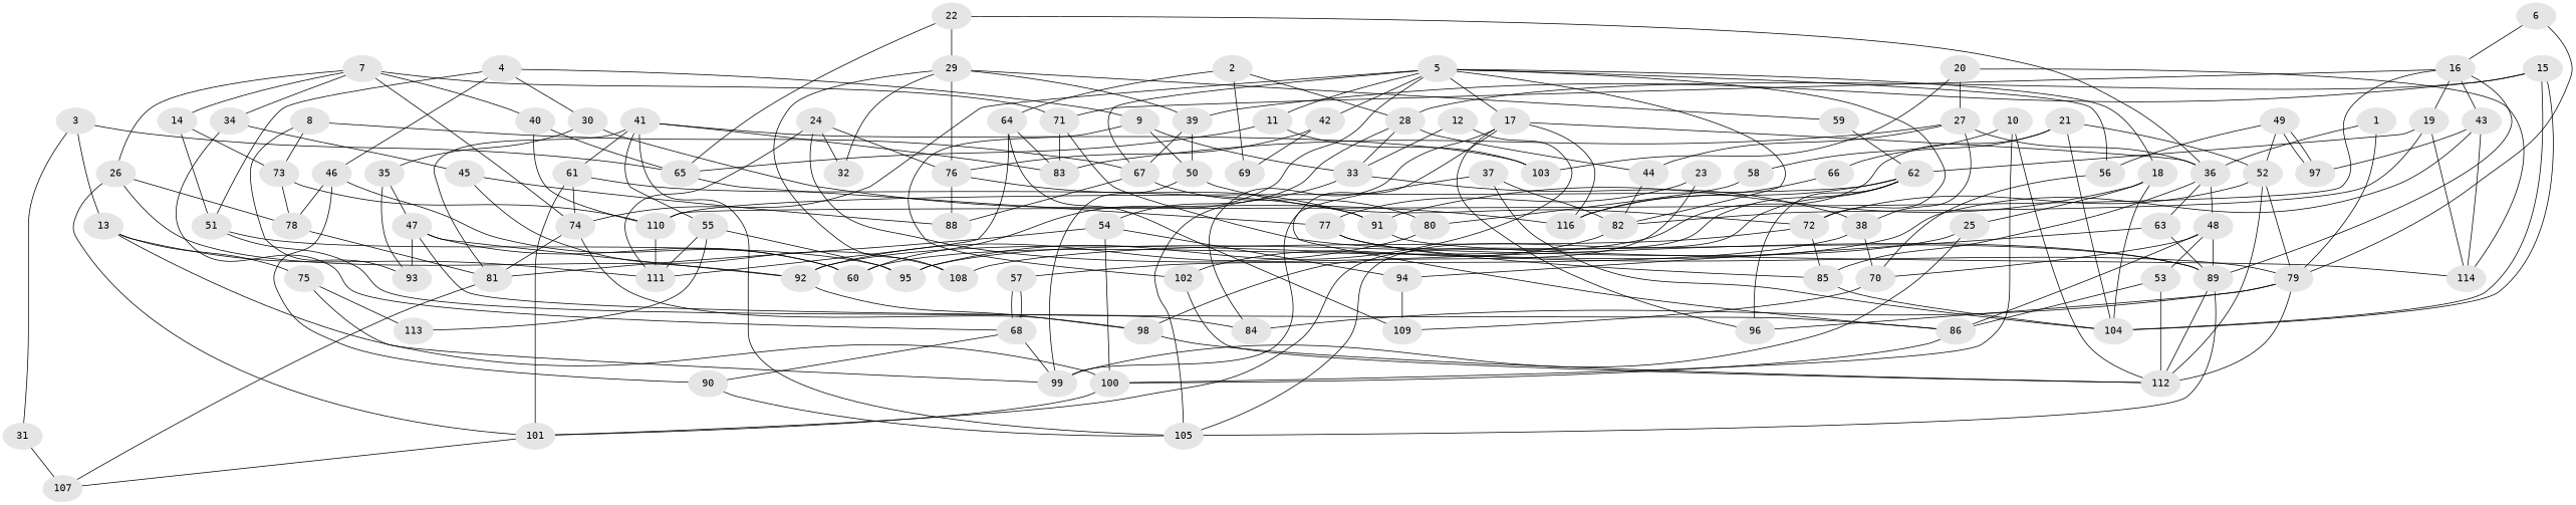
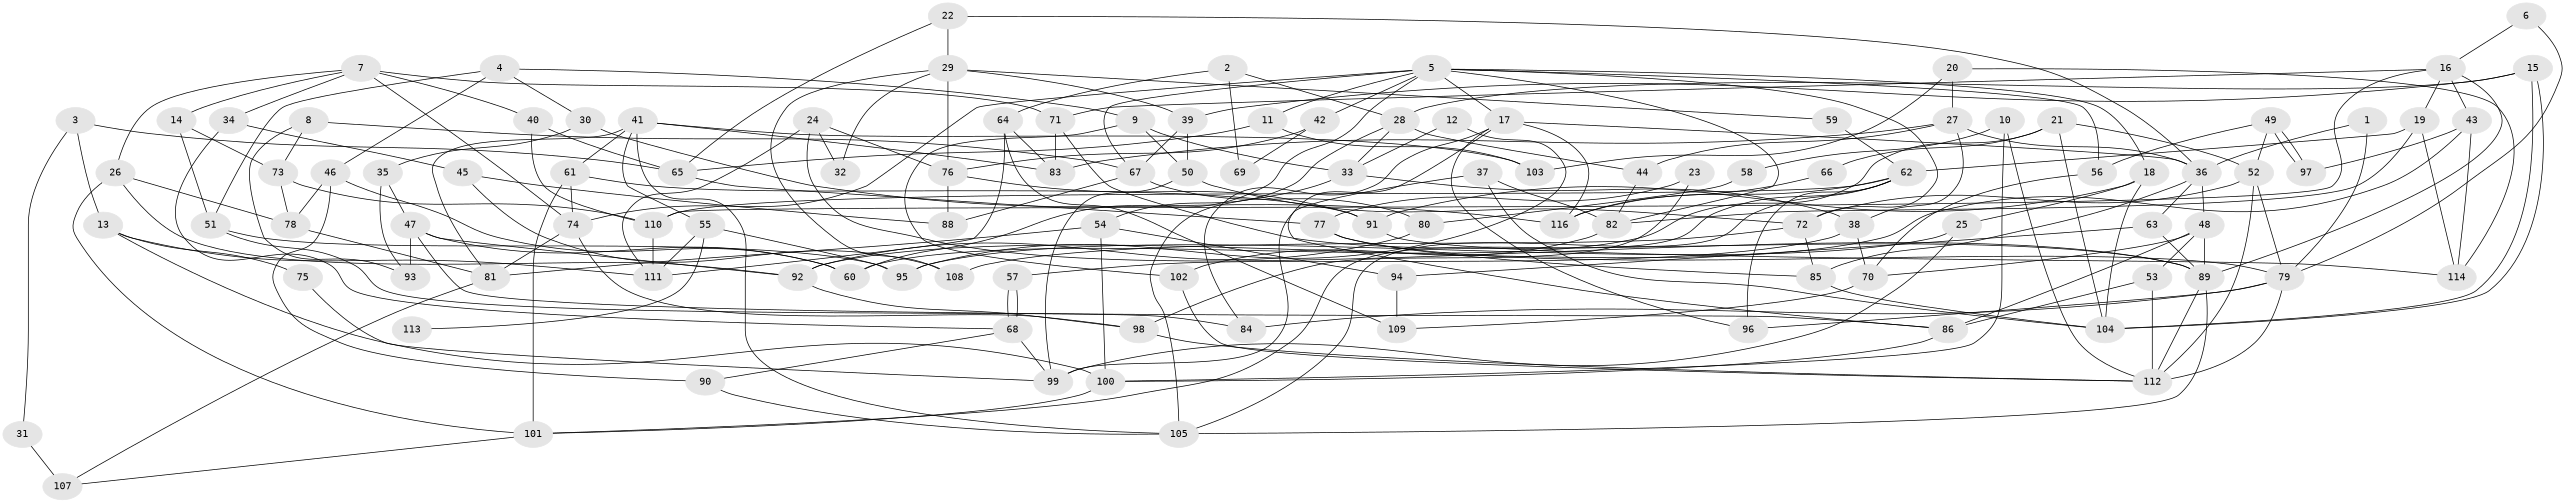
  graph {
    fontname="DejaVu Sans Mono"
    node [color=gray90 fontname="DejaVu Sans Mono" style=filled]
    edge [fontname="DejaVu Sans Mono"]
    1
    36
    79
    48
    63
    85
    112
    84
    96
    2
    28
    64
    69
    33
    44
    54
    111
    83
    109
    3
    13
    31
    65
    100
    75
    107
    77
    4
    9
    30
    46
    51
    50
    102
    n35 [label=116]
    35
    60
    78
    90
    95
    5
    11
    17
    18
    42
    56
    67
    72
    74
    82
    103
    86
    104
    25
    91
    76
    70
    88
    80
    108
    98
    81
    6
    16
    71
    19
    43
    89
    110
    7
    14
    26
    34
    40
    73
    92
    101
    45
    68
    8
    93
    38
    105
    99
    10
    58
    12
    113
    15
    39
    62
    114
    97
    20
    27
    21
    52
    66
    22
    29
    32
    59
    23
    24
    57
    94
    47
    53
    37
    41
    55
    61
    49
    1 -- 36
    1 -- 79
    36 -- 48
    36 -- 63
    36 -- 85
    79 -- 112
    79 -- 84
    79 -- 96
    48 -- 86
    48 -- 70
    48 -- 89
    48 -- 53
    63 -- 89
    63 -- 94
    85 -- 104
    2 -- 28
    2 -- 64
    2 -- 69
    28 -- 33
    28 -- 44
    28 -- 54
    64 -- 111
    64 -- 83
    64 -- 109
    33 -- 38
    33 -- 105
    44 -- 82
    54 -- 100
    54 -- 81
    54 -- 94
    3 -- 13
    3 -- 31
    3 -- 65
    13 -- 111
    13 -- 100
    13 -- 75
    31 -- 107
    65 -- 77
    100 -- 101
    75 -- 99
-   75 -- 113
    77 -- 79
    77 -- 85
    4 -- 9
    4 -- 30
    4 -- 46
    4 -- 51
    9 -- 33
    9 -- 50
    9 -- 102
    30 -- n35
    30 -- 35
    46 -- 60
    46 -- 78
    46 -- 90
    51 -- 84
    51 -- 95
    50 -- 72
    50 -- 99
    102 -- 112
    35 -- 93
    35 -- 47
    78 -- 81
    90 -- 105
    5 -- 60
    5 -- 11
    5 -- 17
    5 -- 18
    5 -- 42
    5 -- 56
    5 -- 67
    5 -- 72
    5 -- 74
    5 -- 82
    11 -- 65
    11 -- 103
    17 -- 36
    17 -- 84
    17 -- 96
    17 -- n35
    17 -- 86
    18 -- 104
    18 -- 25
    18 -- 91
    42 -- 69
    42 -- 76
    56 -- 70
    67 -- 88
    67 -- 80
    72 -- 85
    72 -- 108
    74 -- 98
    74 -- 81
    82 -- 102
    86 -- 100
    25 -- 95
    25 -- 99
    91 -- 114
    76 -- 91
    76 -- 88
    70 -- 109
    80 -- 92
    98 -- 112
    81 -- 107
    6 -- 79
    6 -- 16
    16 -- 71
    16 -- 19
    16 -- 43
    16 -- 89
    16 -- 110
    71 -- 83
    71 -- 89
    19 -- 82
    19 -- 62
    19 -- 114
    43 -- 92
    43 -- 114
    43 -- 97
    89 -- 112
    89 -- 105
    110 -- 111
    7 -- 74
    7 -- 71
    7 -- 14
    7 -- 26
    7 -- 34
    7 -- 40
    14 -- 51
    14 -- 73
    26 -- 78
    26 -- 92
    26 -- 101
    34 -- 45
    34 -- 68
    40 -- 65
    40 -- 110
    73 -- 78
    73 -- 110
    92 -- 98
    101 -- 107
    45 -- 88
    45 -- 108
    68 -- 90
    68 -- 99
    8 -- 67
    8 -- 73
    8 -- 93
    38 -- 70
    38 -- 57
    10 -- 112
    10 -- 100
    10 -- 58
    58 -- 80
    12 -- 33
    12 -- 95
    15 -- 28
    15 -- 104
    15 -- 104
    15 -- 39
    39 -- 50
    39 -- 67
    62 -- 96
    62 -- n35
    62 -- 110
    62 -- 101
    62 -- 105
    20 -- 103
    20 -- 114
    20 -- 27
    27 -- 36
    27 -- 44
    27 -- 83
    27 -- 38
    21 -- 60
    21 -- 104
    21 -- 52
    21 -- 66
    52 -- 79
    52 -- 112
    52 -- 72
    66 -- n35
    22 -- 36
    22 -- 65
    22 -- 29
    29 -- 76
    29 -- 108
    29 -- 39
    29 -- 32
    29 -- 59
    59 -- 62
    23 -- 77
    23 -- 98
    24 -- 111
    24 -- 76
    24 -- 89
    24 -- 32
    57 -- 68
    57 -- 68
    94 -- 109
    47 -- 60
    47 -- 86
    47 -- 92
    47 -- 93
    53 -- 112
    53 -- 86
    37 -- 82
    37 -- 104
    37 -- 99
    41 -- 83
    41 -- 103
    41 -- 81
    41 -- 105
    41 -- 55
    41 -- 61
    55 -- 111
    55 -- 95
    55 -- 113
    61 -- 74
    61 -- 91
    61 -- 101
    49 -- 56
    49 -- 97
    49 -- 97
    49 -- 52
  }
